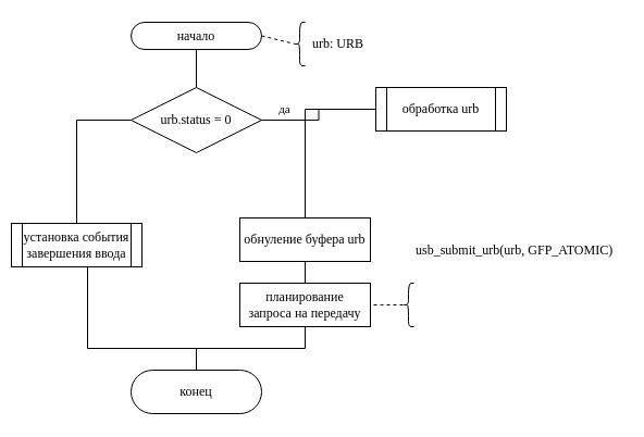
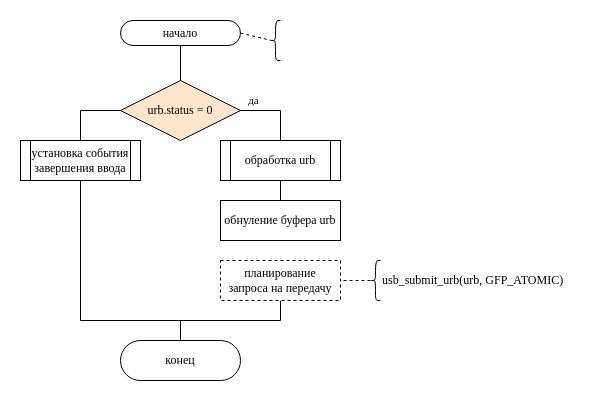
  <mxCell id="0" />
  <mxCell id="1" parent="0" />
  <mxCell id="2" style="edgeStyle=orthogonalEdgeStyle;rounded=0;orthogonalLoop=1;jettySize=auto;html=1;fontFamily=Times New Roman;endArrow=none;endFill=0;" edge="1" parent="1" source="3" target="12"><mxGeometry relative="1" as="geometry" /></mxCell>
  <mxCell id="3" value="начало" style="rounded=1;whiteSpace=wrap;html=1;arcSize=50;fontFamily=Times New Roman;" parent="1" vertex="1"><mxGeometry x="120" y="20" width="120" height="25" as="geometry" /></mxCell>
  <mxCell id="4" value="конец" style="rounded=1;whiteSpace=wrap;html=1;arcSize=50;fontFamily=Times New Roman;" parent="1" vertex="1"><mxGeometry x="120" y="340" width="120" height="40" as="geometry" /></mxCell>
  <mxCell id="5" value="" style="shape=curlyBracket;whiteSpace=wrap;html=1;rounded=1;fontFamily=Times New Roman;" vertex="1" parent="1"><mxGeometry x="270" y="20" width="10" height="40" as="geometry" /></mxCell>
  <mxCell id="6" value="" style="endArrow=none;dashed=1;html=1;rounded=0;exitX=1;exitY=0.5;exitDx=0;exitDy=0;entryX=0.1;entryY=0.5;entryDx=0;entryDy=0;entryPerimeter=0;fontFamily=Times New Roman;" edge="1" parent="1" source="3" target="5"><mxGeometry width="50" height="50" relative="1" as="geometry"><mxPoint x="290" y="80" as="sourcePoint" /><mxPoint x="340" y="30" as="targetPoint" /></mxGeometry></mxCell>
- <mxCell id="7" value="urb: URB" style="text;html=1;strokeColor=none;fillColor=none;align=left;verticalAlign=middle;whiteSpace=wrap;rounded=0;fontStyle=0;fontFamily=Times New Roman;" vertex="1" parent="1"><mxGeometry x="285" y="20" width="115" height="40" as="geometry" /></mxCell>
  <mxCell id="8" style="edgeStyle=orthogonalEdgeStyle;rounded=0;orthogonalLoop=1;jettySize=auto;html=1;fontFamily=Times New Roman;endArrow=none;endFill=0;" edge="1" parent="1" source="9" target="16"><mxGeometry relative="1" as="geometry" /></mxCell>
- <mxCell id="9" value="обработка urb" style="shape=process;whiteSpace=wrap;html=1;backgroundOutline=1;fontFamily=Times New Roman;fontSize=12;fontColor=default;align=center;strokeColor=default;fillColor=default;size=0.083;" vertex="1" parent="1"><mxGeometry x="345" y="80" width="120" height="40" as="geometry" /></mxCell>
+ <mxCell id="9" value="обработка urb" style="shape=process;whiteSpace=wrap;html=1;backgroundOutline=1;fontFamily=Times New Roman;fontSize=12;fontColor=default;align=center;strokeColor=default;fillColor=default;size=0.083;" vertex="1" parent="1"><mxGeometry x="220" y="140" width="120" height="40" as="geometry" /></mxCell>
  <mxCell id="10" value="да" style="edgeStyle=orthogonalEdgeStyle;rounded=0;orthogonalLoop=1;jettySize=auto;html=1;exitX=1;exitY=0.5;exitDx=0;exitDy=0;fontFamily=Times New Roman;endArrow=none;endFill=0;" edge="1" parent="1" source="12" target="9"><mxGeometry x="-0.636" y="10" relative="1" as="geometry"><mxPoint as="offset" /></mxGeometry></mxCell>
  <mxCell id="11" style="edgeStyle=orthogonalEdgeStyle;rounded=0;orthogonalLoop=1;jettySize=auto;html=1;exitX=0;exitY=0.5;exitDx=0;exitDy=0;fontFamily=Times New Roman;endArrow=none;endFill=0;" edge="1" parent="1" source="12" target="14"><mxGeometry relative="1" as="geometry" /></mxCell>
- <mxCell id="12" value="urb.status = 0" style="rhombus;whiteSpace=wrap;html=1;fontFamily=Times New Roman;" vertex="1" parent="1"><mxGeometry x="120" y="80" width="120" height="60" as="geometry" /></mxCell>
+ <mxCell id="12" value="urb.status = 0" style="rhombus;whiteSpace=wrap;html=1;fontFamily=Times New Roman;fillColor=#ffe6cc;" vertex="1" parent="1"><mxGeometry x="120" y="80" width="120" height="60" as="geometry" /></mxCell>
  <mxCell id="13" style="edgeStyle=orthogonalEdgeStyle;rounded=0;orthogonalLoop=1;jettySize=auto;html=1;exitX=0.5;exitY=1;exitDx=0;exitDy=0;fontFamily=Times New Roman;endArrow=none;endFill=0;" edge="1" parent="1" source="14" target="4"><mxGeometry relative="1" as="geometry"><Array as="points"><mxPoint x="80" y="320" /><mxPoint x="180" y="320" /></Array></mxGeometry></mxCell>
- <mxCell id="14" value="установка события завершения ввода" style="shape=process;whiteSpace=wrap;html=1;backgroundOutline=1;fontFamily=Times New Roman;fontSize=12;fontColor=default;align=center;strokeColor=default;fillColor=default;size=0.083;" vertex="1" parent="1"><mxGeometry x="10" y="205" width="120" height="40" as="geometry" /></mxCell>
- <mxCell id="15" style="edgeStyle=orthogonalEdgeStyle;rounded=0;orthogonalLoop=1;jettySize=auto;html=1;fontFamily=Times New Roman;endArrow=none;endFill=0;" edge="1" parent="1" source="16" target="18"><mxGeometry relative="1" as="geometry" /></mxCell>
+ <mxCell id="14" value="установка события завершения ввода" style="shape=process;whiteSpace=wrap;html=1;backgroundOutline=1;fontFamily=Times New Roman;fontSize=12;fontColor=default;align=center;strokeColor=default;fillColor=default;size=0.083;" vertex="1" parent="1"><mxGeometry x="20" y="140" width="120" height="40" as="geometry" /></mxCell>
  <mxCell id="16" value="обнуление буфера urb" style="rounded=0;whiteSpace=wrap;html=1;fontFamily=Times New Roman;fontSize=12;fontColor=default;align=center;strokeColor=default;fillColor=default;" vertex="1" parent="1"><mxGeometry x="220" y="200" width="120" height="40" as="geometry" /></mxCell>
  <mxCell id="17" style="edgeStyle=orthogonalEdgeStyle;rounded=0;orthogonalLoop=1;jettySize=auto;html=1;fontFamily=Times New Roman;endArrow=none;endFill=0;" edge="1" parent="1" source="18" target="4"><mxGeometry relative="1" as="geometry" /></mxCell>
- <mxCell id="18" value="планирование&lt;br&gt;запроса на передачу" style="rounded=0;whiteSpace=wrap;html=1;fontFamily=Times New Roman;fontSize=12;fontColor=default;align=center;strokeColor=default;fillColor=default;" vertex="1" parent="1"><mxGeometry x="220" y="260" width="120" height="40" as="geometry" /></mxCell>
+ <mxCell id="18" value="планирование&lt;br&gt;запроса на передачу" style="rounded=0;whiteSpace=wrap;html=1;fontFamily=Times New Roman;fontSize=12;fontColor=default;align=center;strokeColor=default;fillColor=default;dashed=1;" vertex="1" parent="1"><mxGeometry x="220" y="260" width="120" height="40" as="geometry" /></mxCell>
  <mxCell id="19" style="edgeStyle=orthogonalEdgeStyle;rounded=0;orthogonalLoop=1;jettySize=auto;html=1;fontFamily=Times New Roman;endArrow=none;endFill=0;dashed=1;" edge="1" parent="1" source="20" target="18"><mxGeometry relative="1" as="geometry"><Array as="points"><mxPoint x="350" y="280" /><mxPoint x="350" y="280" /></Array></mxGeometry></mxCell>
  <mxCell id="20" value="" style="shape=curlyBracket;whiteSpace=wrap;html=1;rounded=1;fontFamily=Times New Roman;" vertex="1" parent="1"><mxGeometry x="370" y="260" width="10" height="40" as="geometry" /></mxCell>
- <mxCell id="21" value="usb_submit_urb(urb, GFP_ATOMIC)" style="text;html=1;strokeColor=none;fillColor=none;align=left;verticalAlign=middle;whiteSpace=wrap;rounded=0;fontStyle=0;fontFamily=Times New Roman;" vertex="1" parent="1"><mxGeometry x="380" y="210" width="190" height="40" as="geometry" /></mxCell>
+ <mxCell id="21" value="usb_submit_urb(urb, GFP_ATOMIC)" style="text;html=1;strokeColor=none;fillColor=none;align=left;verticalAlign=middle;whiteSpace=wrap;rounded=0;fontStyle=0;fontFamily=Times New Roman;" vertex="1" parent="1"><mxGeometry x="380" y="260" width="190" height="40" as="geometry" /></mxCell>
